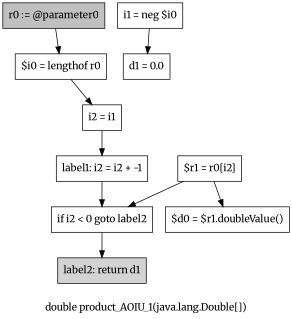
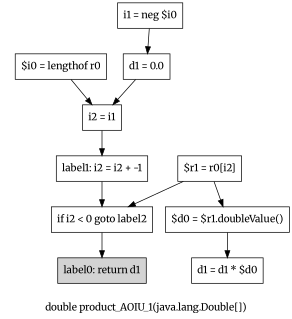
  digraph {
    fontname=Merriweather
    label="double product_AOIU_1(java.lang.Double[])"
    node [fontname=Merriweather shape=box]
    edge [fontname=Merriweather]
-   n1 [fillcolor=gray label="r0 := @parameter0" style=filled]
    n2 [label="$i0 = lengthof r0"]
    n3 [label="i2 = i1"]
    n4 [label="i1 = neg $i0"]
    n5 [label="d1 = 0.0"]
    n6 [label="label1: i2 = i2 + -1"]
    n7 [label="if i2 < 0 goto label2"]
-   n8 [fillcolor=lightgray label="label2: return d1" style=filled]
+   n8 [fillcolor=lightgray label="label0: return d1" style=filled]
    n9 [label="$r1 = r0[i2]"]
    n10 [label="$d0 = $r1.doubleValue()"]
-   n1 -> n2
+   n11 [label="d1 = d1 * $d0"]
    n2 -> n3
    n3 -> n6
    n4 -> n5
+   n5 -> n3
    n6 -> n7
    n7 -> n8
    n9 -> n7
    n9 -> n10
+   n10 -> n11
  }
